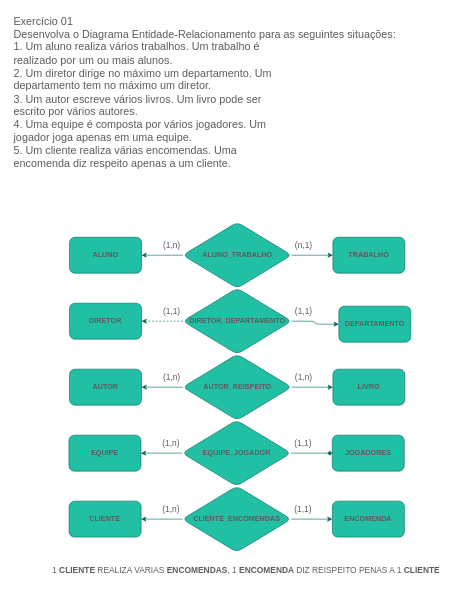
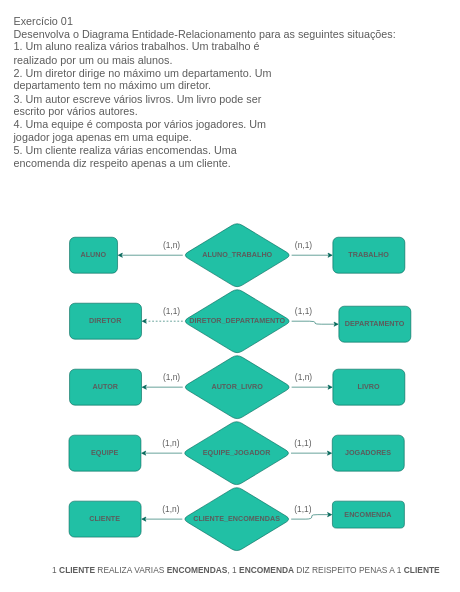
  <mxCell id="0" />
  <mxCell id="1" parent="0" />
  <mxCell id="2" value="&lt;b&gt;DIRETOR&lt;/b&gt;" style="rounded=1;whiteSpace=wrap;html=1;fillColor=#21C0A5;strokeColor=#006658;labelBackgroundColor=none;fontColor=#5C5C5C;" parent="1" vertex="1"><mxGeometry x="115" y="505" width="120" height="60" as="geometry" /></mxCell>
  <mxCell id="3" value="&lt;b&gt;DEPARTAMENTO&lt;/b&gt;" style="rounded=1;whiteSpace=wrap;html=1;fillColor=#21C0A5;strokeColor=#006658;labelBackgroundColor=none;fontColor=#5C5C5C;" parent="1" vertex="1"><mxGeometry x="564" y="510" width="120" height="60" as="geometry" /></mxCell>
  <mxCell id="4" value="" style="edgeStyle=orthogonalEdgeStyle;rounded=1;orthogonalLoop=1;jettySize=auto;html=1;labelBackgroundColor=none;strokeColor=#006658;fontColor=default;" parent="1" source="6" target="3" edge="1"><mxGeometry relative="1" as="geometry" /></mxCell>
  <mxCell id="5" value="" style="edgeStyle=orthogonalEdgeStyle;rounded=1;orthogonalLoop=1;jettySize=auto;html=1;labelBackgroundColor=none;strokeColor=#006658;fontColor=default;dashed=1;" parent="1" source="6" target="2" edge="1"><mxGeometry relative="1" as="geometry" /></mxCell>
  <mxCell id="6" value="&lt;font style=&quot;font-size: 12px;&quot;&gt;&lt;b style=&quot;&quot;&gt;DIRETOR_DEPARTAMENTO&lt;/b&gt;&lt;/font&gt;" style="rhombus;whiteSpace=wrap;html=1;fillColor=#21C0A5;strokeColor=#006658;labelBackgroundColor=none;fontColor=#5C5C5C;rounded=1;" parent="1" vertex="1"><mxGeometry x="303.75" y="480" width="181.5" height="110" as="geometry" /></mxCell>
  <mxCell id="7" value="&lt;font style=&quot;font-size: 14px;&quot;&gt;(1,1)&lt;/font&gt;" style="text;html=1;align=center;verticalAlign=middle;resizable=0;points=[];autosize=1;strokeColor=none;fillColor=none;labelBackgroundColor=none;fontColor=#5C5C5C;rounded=1;" parent="1" vertex="1"><mxGeometry x="260" y="503" width="50" height="30" as="geometry" /></mxCell>
  <mxCell id="8" value="&lt;font style=&quot;font-size: 14px;&quot;&gt;(1,1)&lt;/font&gt;" style="text;html=1;align=center;verticalAlign=middle;resizable=0;points=[];autosize=1;strokeColor=none;fillColor=none;labelBackgroundColor=none;fontColor=#5C5C5C;rounded=1;" parent="1" vertex="1"><mxGeometry x="480" y="503" width="50" height="30" as="geometry" /></mxCell>
  <mxCell id="9" value="&lt;b&gt;AUTOR&lt;/b&gt;" style="rounded=1;whiteSpace=wrap;html=1;fillColor=#21C0A5;strokeColor=#006658;labelBackgroundColor=none;fontColor=#5C5C5C;" parent="1" vertex="1"><mxGeometry x="115" y="615" width="120" height="60" as="geometry" /></mxCell>
  <mxCell id="10" value="&lt;b&gt;LIVRO&lt;/b&gt;" style="rounded=1;whiteSpace=wrap;html=1;fillColor=#21C0A5;strokeColor=#006658;labelBackgroundColor=none;fontColor=#5C5C5C;" parent="1" vertex="1"><mxGeometry x="554" y="615" width="120" height="60" as="geometry" /></mxCell>
  <mxCell id="11" value="" style="edgeStyle=orthogonalEdgeStyle;rounded=1;orthogonalLoop=1;jettySize=auto;html=1;labelBackgroundColor=none;strokeColor=#006658;fontColor=default;" parent="1" source="13" target="10" edge="1"><mxGeometry relative="1" as="geometry" /></mxCell>
  <mxCell id="12" value="" style="edgeStyle=orthogonalEdgeStyle;rounded=1;orthogonalLoop=1;jettySize=auto;html=1;labelBackgroundColor=none;strokeColor=#006658;fontColor=default;" parent="1" source="13" target="9" edge="1"><mxGeometry relative="1" as="geometry" /></mxCell>
- <mxCell id="13" value="&lt;font style=&quot;font-size: 12px;&quot;&gt;&lt;b style=&quot;&quot;&gt;AUTOR_REISPEITO&lt;/b&gt;&lt;/font&gt;" style="rhombus;whiteSpace=wrap;html=1;fillColor=#21C0A5;strokeColor=#006658;labelBackgroundColor=none;fontColor=#5C5C5C;rounded=1;" parent="1" vertex="1"><mxGeometry x="303.75" y="590" width="181.5" height="110" as="geometry" /></mxCell>
+ <mxCell id="13" value="&lt;font style=&quot;font-size: 12px;&quot;&gt;&lt;b style=&quot;&quot;&gt;AUTOR_LIVRO&lt;/b&gt;&lt;/font&gt;" style="rhombus;whiteSpace=wrap;html=1;fillColor=#21C0A5;strokeColor=#006658;labelBackgroundColor=none;fontColor=#5C5C5C;rounded=1;" parent="1" vertex="1"><mxGeometry x="303.75" y="590" width="181.5" height="110" as="geometry" /></mxCell>
  <mxCell id="14" value="&lt;font style=&quot;font-size: 14px;&quot;&gt;(1,n)&lt;/font&gt;" style="text;html=1;align=center;verticalAlign=middle;resizable=0;points=[];autosize=1;strokeColor=none;fillColor=none;labelBackgroundColor=none;fontColor=#5C5C5C;rounded=1;" parent="1" vertex="1"><mxGeometry x="260" y="613" width="50" height="30" as="geometry" /></mxCell>
  <mxCell id="15" value="&lt;font style=&quot;font-size: 14px;&quot;&gt;(1,n)&lt;/font&gt;" style="text;html=1;align=center;verticalAlign=middle;resizable=0;points=[];autosize=1;strokeColor=none;fillColor=none;labelBackgroundColor=none;fontColor=#5C5C5C;rounded=1;" parent="1" vertex="1"><mxGeometry x="480" y="613" width="50" height="30" as="geometry" /></mxCell>
  <mxCell id="16" value="&lt;b&gt;EQUIPE&lt;/b&gt;" style="rounded=1;whiteSpace=wrap;html=1;fillColor=#21C0A5;strokeColor=#006658;labelBackgroundColor=none;fontColor=#5C5C5C;" parent="1" vertex="1"><mxGeometry x="114" y="725" width="120" height="60" as="geometry" /></mxCell>
  <mxCell id="17" value="&lt;b&gt;JOGADORES&lt;/b&gt;" style="rounded=1;whiteSpace=wrap;html=1;fillColor=#21C0A5;strokeColor=#006658;labelBackgroundColor=none;fontColor=#5C5C5C;" parent="1" vertex="1"><mxGeometry x="553" y="725" width="120" height="60" as="geometry" /></mxCell>
- <mxCell id="18" value="" style="edgeStyle=orthogonalEdgeStyle;rounded=1;orthogonalLoop=1;jettySize=auto;html=1;labelBackgroundColor=none;strokeColor=#006658;fontColor=default;endArrow=diamond;" parent="1" source="20" target="17" edge="1"><mxGeometry relative="1" as="geometry" /></mxCell>
+ <mxCell id="18" value="" style="edgeStyle=orthogonalEdgeStyle;rounded=1;orthogonalLoop=1;jettySize=auto;html=1;labelBackgroundColor=none;strokeColor=#006658;fontColor=default;" parent="1" source="20" target="17" edge="1"><mxGeometry relative="1" as="geometry" /></mxCell>
  <mxCell id="19" value="" style="edgeStyle=orthogonalEdgeStyle;rounded=1;orthogonalLoop=1;jettySize=auto;html=1;labelBackgroundColor=none;strokeColor=#006658;fontColor=default;" parent="1" source="20" target="16" edge="1"><mxGeometry relative="1" as="geometry" /></mxCell>
  <mxCell id="20" value="&lt;font style=&quot;font-size: 12px;&quot;&gt;&lt;b&gt;EQUIPE_JOGADOR&lt;/b&gt;&lt;/font&gt;" style="rhombus;whiteSpace=wrap;html=1;fillColor=#21C0A5;strokeColor=#006658;labelBackgroundColor=none;fontColor=#5C5C5C;rounded=1;" parent="1" vertex="1"><mxGeometry x="302.75" y="700" width="181.5" height="110" as="geometry" /></mxCell>
  <mxCell id="21" value="&lt;font style=&quot;font-size: 14px;&quot;&gt;(1,n)&lt;/font&gt;" style="text;html=1;align=center;verticalAlign=middle;resizable=0;points=[];autosize=1;strokeColor=none;fillColor=none;labelBackgroundColor=none;fontColor=#5C5C5C;rounded=1;" parent="1" vertex="1"><mxGeometry x="259" y="723" width="50" height="30" as="geometry" /></mxCell>
  <mxCell id="22" value="&lt;font style=&quot;font-size: 14px;&quot;&gt;(1,1)&lt;/font&gt;" style="text;html=1;align=center;verticalAlign=middle;resizable=0;points=[];autosize=1;strokeColor=none;fillColor=none;labelBackgroundColor=none;fontColor=#5C5C5C;rounded=1;" parent="1" vertex="1"><mxGeometry x="479" y="723" width="50" height="30" as="geometry" /></mxCell>
  <mxCell id="23" value="&lt;b&gt;CLIENTE&lt;/b&gt;" style="rounded=1;whiteSpace=wrap;html=1;fillColor=#21C0A5;strokeColor=#006658;labelBackgroundColor=none;fontColor=#5C5C5C;" parent="1" vertex="1"><mxGeometry x="114.25" y="835" width="120" height="60" as="geometry" /></mxCell>
- <mxCell id="24" value="&lt;b&gt;ENCOMENDA&lt;/b&gt;" style="rounded=1;whiteSpace=wrap;html=1;fillColor=#21C0A5;strokeColor=#006658;labelBackgroundColor=none;fontColor=#5C5C5C;" parent="1" vertex="1"><mxGeometry x="553.25" y="835" width="120" height="60" as="geometry" /></mxCell>
+ <mxCell id="24" value="&lt;b&gt;ENCOMENDA&lt;/b&gt;" style="rounded=1;whiteSpace=wrap;html=1;fillColor=#21C0A5;strokeColor=#006658;labelBackgroundColor=none;fontColor=#5C5C5C;" parent="1" vertex="1"><mxGeometry x="553.25" y="835" width="120" height="45" as="geometry" /></mxCell>
  <mxCell id="25" value="" style="edgeStyle=orthogonalEdgeStyle;rounded=1;orthogonalLoop=1;jettySize=auto;html=1;labelBackgroundColor=none;strokeColor=#006658;fontColor=default;" parent="1" source="27" target="24" edge="1"><mxGeometry relative="1" as="geometry" /></mxCell>
  <mxCell id="26" value="" style="edgeStyle=orthogonalEdgeStyle;rounded=1;orthogonalLoop=1;jettySize=auto;html=1;labelBackgroundColor=none;strokeColor=#006658;fontColor=default;" parent="1" source="27" target="23" edge="1"><mxGeometry relative="1" as="geometry" /></mxCell>
  <mxCell id="27" value="&lt;font style=&quot;font-size: 12px;&quot;&gt;&lt;b style=&quot;&quot;&gt;CLIENTE_ENCOMENDAS&lt;/b&gt;&lt;/font&gt;" style="rhombus;whiteSpace=wrap;html=1;fillColor=#21C0A5;strokeColor=#006658;labelBackgroundColor=none;fontColor=#5C5C5C;rounded=1;" parent="1" vertex="1"><mxGeometry x="303" y="810" width="181.5" height="110" as="geometry" /></mxCell>
  <mxCell id="28" value="&lt;font style=&quot;font-size: 14px;&quot;&gt;(1,n)&lt;/font&gt;" style="text;html=1;align=center;verticalAlign=middle;resizable=0;points=[];autosize=1;strokeColor=none;fillColor=none;labelBackgroundColor=none;fontColor=#5C5C5C;rounded=1;" parent="1" vertex="1"><mxGeometry x="259.25" y="833" width="50" height="30" as="geometry" /></mxCell>
  <mxCell id="29" value="&lt;font style=&quot;font-size: 14px;&quot;&gt;(1,1)&lt;/font&gt;" style="text;html=1;align=center;verticalAlign=middle;resizable=0;points=[];autosize=1;strokeColor=none;fillColor=none;labelBackgroundColor=none;fontColor=#5C5C5C;rounded=1;" parent="1" vertex="1"><mxGeometry x="479.25" y="833" width="50" height="30" as="geometry" /></mxCell>
  <mxCell id="30" value="&lt;font style=&quot;font-size: 14px;&quot;&gt;1 &lt;b&gt;CLIENTE &lt;/b&gt;REALIZA VARIAS &lt;b&gt;ENCOMENDAS&lt;/b&gt;, 1 &lt;b&gt;ENCOMENDA &lt;/b&gt;DIZ REISPEITO PENAS A 1 &lt;b&gt;CLIENTE&lt;/b&gt;&lt;/font&gt;" style="text;html=1;align=center;verticalAlign=middle;resizable=0;points=[];autosize=1;strokeColor=none;fillColor=none;labelBackgroundColor=none;fontColor=#5C5C5C;rounded=1;" parent="1" vertex="1"><mxGeometry x="74" y="935" width="670" height="30" as="geometry" /></mxCell>
- <mxCell id="31" value="&lt;b&gt;ALUNO&lt;/b&gt;" style="rounded=1;whiteSpace=wrap;html=1;fillColor=#21C0A5;strokeColor=#006658;labelBackgroundColor=none;fontColor=#5C5C5C;" parent="1" vertex="1"><mxGeometry x="115" y="395" width="120" height="60" as="geometry" /></mxCell>
+ <mxCell id="31" value="&lt;b&gt;ALUNO&lt;/b&gt;" style="rounded=1;whiteSpace=wrap;html=1;fillColor=#21C0A5;strokeColor=#006658;labelBackgroundColor=none;fontColor=#5C5C5C;" parent="1" vertex="1"><mxGeometry x="115" y="395" width="80" height="60" as="geometry" /></mxCell>
  <mxCell id="32" value="&lt;b&gt;TRABALHO&lt;/b&gt;" style="rounded=1;whiteSpace=wrap;html=1;labelBackgroundColor=none;fillColor=#21C0A5;strokeColor=#006658;fontColor=#5C5C5C;" parent="1" vertex="1"><mxGeometry x="554" y="395" width="120" height="60" as="geometry" /></mxCell>
  <mxCell id="33" value="" style="edgeStyle=orthogonalEdgeStyle;rounded=1;orthogonalLoop=1;jettySize=auto;html=1;labelBackgroundColor=none;strokeColor=#006658;fontColor=default;" parent="1" source="35" target="32" edge="1"><mxGeometry relative="1" as="geometry" /></mxCell>
  <mxCell id="34" value="" style="edgeStyle=orthogonalEdgeStyle;rounded=1;orthogonalLoop=1;jettySize=auto;html=1;labelBackgroundColor=none;strokeColor=#006658;fontColor=default;" parent="1" source="35" target="31" edge="1"><mxGeometry relative="1" as="geometry" /></mxCell>
  <mxCell id="35" value="&lt;b style=&quot;&quot;&gt;&lt;font style=&quot;font-size: 12px;&quot;&gt;ALUNO_TRABALHO&lt;/font&gt;&lt;/b&gt;" style="rhombus;whiteSpace=wrap;html=1;fillColor=#21C0A5;strokeColor=#006658;labelBackgroundColor=none;fontColor=#5C5C5C;rounded=1;" parent="1" vertex="1"><mxGeometry x="303.75" y="370" width="181.5" height="110" as="geometry" /></mxCell>
  <mxCell id="36" value="&lt;font style=&quot;font-size: 14px;&quot;&gt;(1,n)&lt;/font&gt;" style="text;html=1;align=center;verticalAlign=middle;resizable=0;points=[];autosize=1;strokeColor=none;fillColor=none;labelBackgroundColor=none;fontColor=#5C5C5C;rounded=1;" parent="1" vertex="1"><mxGeometry x="260" y="393" width="50" height="30" as="geometry" /></mxCell>
  <mxCell id="37" value="&lt;font style=&quot;font-size: 14px;&quot;&gt;(n,1)&lt;/font&gt;" style="text;html=1;align=center;verticalAlign=middle;resizable=0;points=[];autosize=1;strokeColor=none;fillColor=none;labelBackgroundColor=none;fontColor=#5C5C5C;rounded=1;" parent="1" vertex="1"><mxGeometry x="480" y="393" width="50" height="30" as="geometry" /></mxCell>
  <mxCell id="38" value="&lt;div style=&quot;font-size: 18px;&quot;&gt;&lt;font style=&quot;font-size: 18px;&quot;&gt;Exercício 01&lt;/font&gt;&lt;/div&gt;&lt;div style=&quot;font-size: 18px;&quot;&gt;&lt;font style=&quot;font-size: 18px;&quot;&gt;Desenvolva o Diagrama Entidade-Relacionamento para as seguintes situações:&lt;/font&gt;&lt;/div&gt;&lt;div style=&quot;font-size: 18px;&quot;&gt;&lt;font style=&quot;font-size: 18px;&quot;&gt;1. Um aluno realiza vários trabalhos. Um trabalho é&lt;/font&gt;&lt;/div&gt;&lt;div style=&quot;font-size: 18px;&quot;&gt;&lt;font style=&quot;font-size: 18px;&quot;&gt;realizado por um ou mais alunos.&lt;/font&gt;&lt;/div&gt;&lt;div style=&quot;font-size: 18px;&quot;&gt;&lt;font style=&quot;font-size: 18px;&quot;&gt;2. Um diretor dirige no máximo um departamento. Um&lt;/font&gt;&lt;/div&gt;&lt;div style=&quot;font-size: 18px;&quot;&gt;&lt;font style=&quot;font-size: 18px;&quot;&gt;departamento tem no máximo um diretor.&lt;/font&gt;&lt;/div&gt;&lt;div style=&quot;font-size: 18px;&quot;&gt;&lt;font style=&quot;font-size: 18px;&quot;&gt;3. Um autor escreve vários livros. Um livro pode ser&lt;/font&gt;&lt;/div&gt;&lt;div style=&quot;font-size: 18px;&quot;&gt;&lt;font style=&quot;font-size: 18px;&quot;&gt;escrito por vários autores.&lt;/font&gt;&lt;/div&gt;&lt;div style=&quot;font-size: 18px;&quot;&gt;&lt;font style=&quot;font-size: 18px;&quot;&gt;4. Uma equipe é composta por vários jogadores. Um&lt;/font&gt;&lt;/div&gt;&lt;div style=&quot;font-size: 18px;&quot;&gt;&lt;font style=&quot;font-size: 18px;&quot;&gt;jogador joga apenas em uma equipe.&lt;/font&gt;&lt;/div&gt;&lt;div style=&quot;font-size: 18px;&quot;&gt;&lt;font style=&quot;font-size: 18px;&quot;&gt;5. Um cliente realiza várias encomendas. Uma&lt;/font&gt;&lt;/div&gt;&lt;div style=&quot;font-size: 18px;&quot;&gt;&lt;font style=&quot;font-size: 18px;&quot;&gt;encomenda diz respeito apenas a um cliente.&lt;/font&gt;&lt;/div&gt;&lt;div style=&quot;font-size: 18px;&quot;&gt;&lt;br&gt;&lt;/div&gt;" style="text;html=1;align=left;verticalAlign=middle;resizable=0;points=[];autosize=1;strokeColor=none;fillColor=none;fontColor=#5C5C5C;labelBackgroundColor=none;" vertex="1" parent="1"><mxGeometry x="20" y="20" width="660" height="290" as="geometry" /></mxCell>
